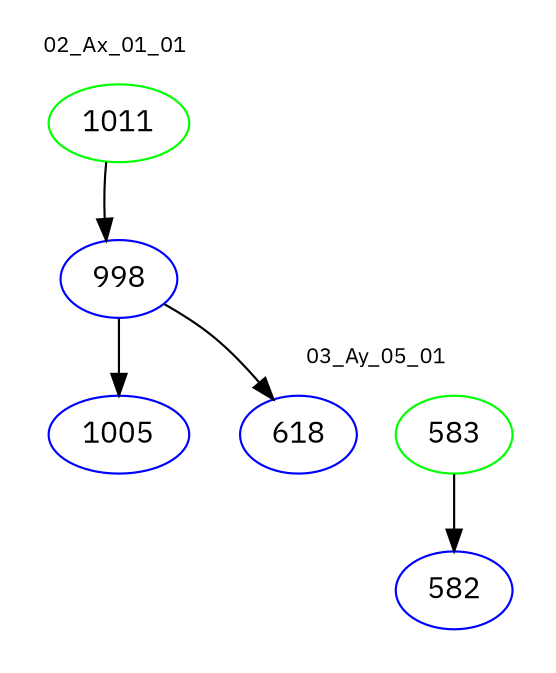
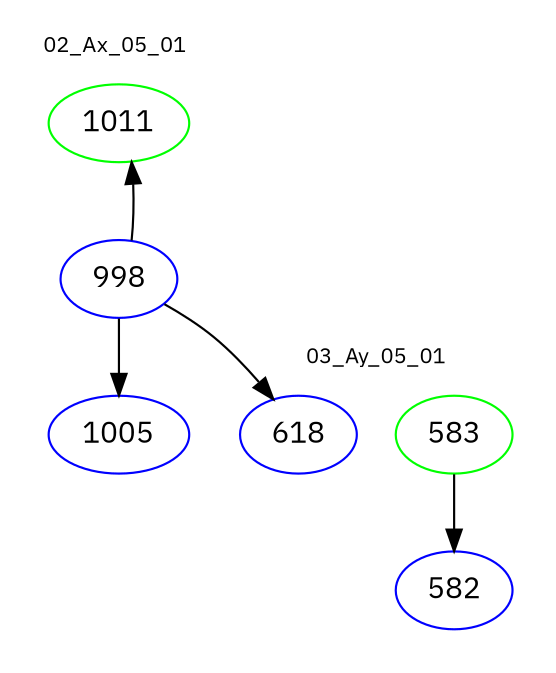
  digraph {
    fontname="IBM Plex Sans"
    node [color=blue fontname="IBM Plex Sans"]
    edge [color=black fontname="IBM Plex Sans"]
    n1 [color=green label=1011]
    n2 [label=998]
    n3 [label=1005]
    n4 [color=green label=583]
    n5 [label=582]
    n6 [label=618]
    subgraph cluster_1 {
      color=white
      fontsize=10
-     label="02_Ax_01_01"
+     label="02_Ax_05_01"
      n1
      n2
      n3
    }
    subgraph cluster_2 {
      color=white
      fontsize=10
      label="03_Ay_05_01"
      n4
      n5
      n6
    }
-   n1 -> n2
+   n2 -> n1
    n2 -> n3
    n2 -> n6
    n4 -> n5
  }
